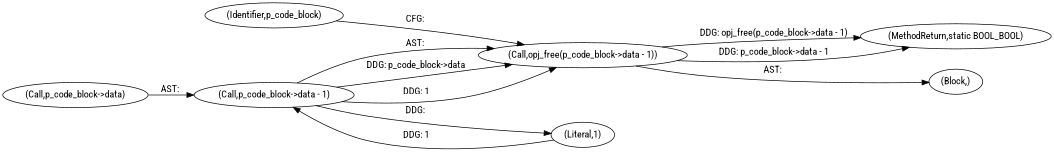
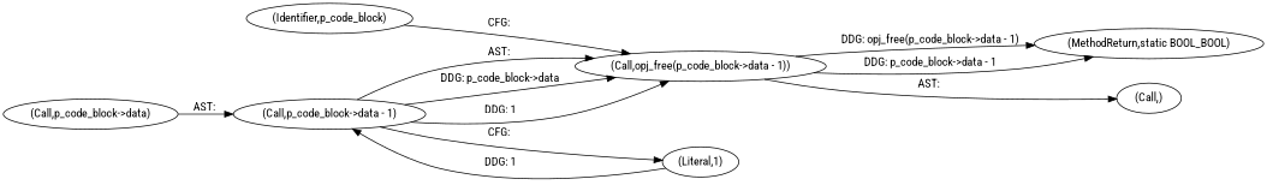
  digraph {
    fontname="Roboto Condensed"
    rankdir=LR
    node [fontname="Roboto Condensed"]
    edge [fontname="Roboto Condensed"]
    n1 [label="(Call,p_code_block->data - 1)"]
    n2 [label="(Call,opj_free(p_code_block->data - 1))"]
    n3 [label="(Literal,1)"]
    n4 [label="(MethodReturn,static BOOL_BOOL)"]
-   n5 [label="(Block,)"]
+   n5 [label="(Call,)"]
    n6 [label="(Identifier,p_code_block)"]
    n7 [label="(Call,p_code_block->data)"]
    n1 -> n2 [label="AST: "]
    n1 -> n2 [label="DDG: p_code_block->data"]
    n1 -> n2 [label="DDG: 1"]
-   n1 -> n3 [label="DDG: "]
+   n1 -> n3 [label="CFG: "]
    n2 -> n4 [label="DDG: opj_free(p_code_block->data - 1)"]
    n2 -> n4 [label="DDG: p_code_block->data - 1"]
    n2 -> n5 [label="AST: "]
    n3 -> n1 [label="DDG: 1"]
    n6 -> n2 [label="CFG: "]
    n7 -> n1 [label="AST: "]
  }
